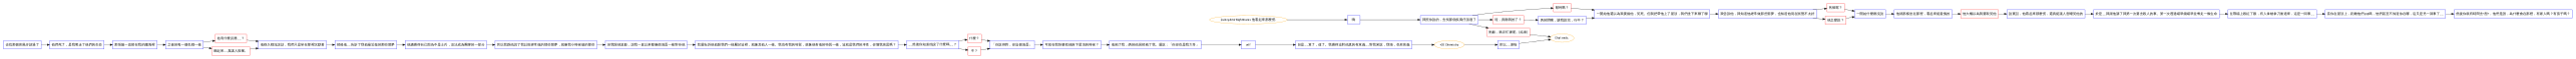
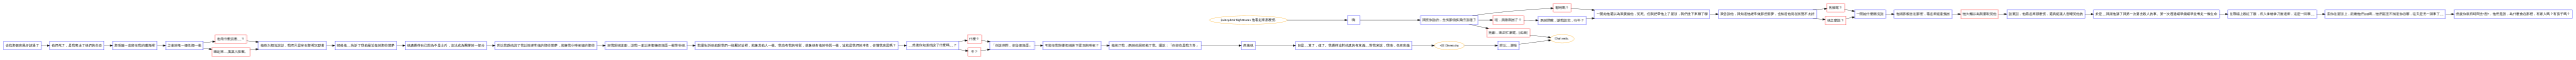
  digraph {
    fontname="Roboto Condensed"
    rankdir=LR
    node [color=blue fontname="Roboto Condensed" shape=box]
    edge [fontname="Roboto Condensed"]
    n1 [color=orange label="QuincyAmirNightmares 他看起來那麼慌." shape=""]
    n2 [label="嗨"]
    n3 [label="我照你說的，去找那個疾風仔談過了"]
    n4 [color=red label="順利嗎？"]
    n5 [color=red label="哇，真聽我的了？"]
    n6 [color=red label="抱歉，我正忙著呢。[結束]"]
    n7 [label="一開始他還以為我要揍他，笑死。但我把帶他上了屋頂，我們坐下來聊了聊"]
    n8 [label="媽的閉嘴，讓我說完，行不？"]
    "Chat ends." [color=orange shape=""]
    n10 [label="我告訴他，我知道他經常做那些噩夢，也知道他現在狀態不太好"]
    n11 [color=red label="然後呢？"]
    n12 [color=red label="他怎麼說？"]
    n13 [label="一開始什麼都沒說"]
    n14 [label="他就那樣坐在那裡，看起來挺羞愧的"]
    n15 [color=red label="他大概以為我要取笑他"]
    n16 [label="說實話，他看起來那麼慌，還真挺讓人想嘲笑他的"]
    n17 [label="於是……我跟他講了我第一次要去殺人的事。第一次透過瞄準鏡瞄準並奪走一條生命"]
    n18 [label="在戰場上殺紅了眼，有人拿槍拿刀衝過來，這是一回事……"]
    n19 [label="當你在屋頂上，距離他們300碼，他們甚至不知道你在哪，這又是另一回事了……"]
    n20 [label="然後你就有時間去*想*，他們是誰，為什麼會在那裡，有家人嗎？有孩子嗎？"]
    n21 [label="去找那個疾風仔談過了"]
    n22 [label="他們死了，是我奪走了他們的生命"]
    n23 [label="那張臉一直留在我的腦海裡"]
    n24 [label="之後的每一個也都一樣"]
    n25 [color=red label="他有什麼反應……？"]
    n26 [color=red label="聽起來……真讓人振奮。"]
    n27 [label="他很久都沒說話，我們只是坐在那裡沉默著"]
    n28 [label="然後他……告訴了我他最近做的那些噩夢"]
    n29 [label="他總覺得自己因為不是士兵，沒法成為團隊的一部分"]
    n30 [label="所以我跟他說了我以前經常做的那些噩夢，就像我小時候做的那些"]
    n31 [label="但我跟他道歉，說我一直以來都像個混蛋一樣對待他"]
    n32 [label="我還告訴他他跟我們一樣屬於這裡，就像其他人一樣。我也有我的特質，就像他有他的特質一樣，這就是我們的本性，你懂我意思嗎？"]
    n33 [label="……然後你知道他說了什麼嗎……？"]
    n34 [color=red label="什麼？"]
    n35 [color=red label="不？"]
    n36 [label="「你說得對，你這個混蛋」"]
    n37 [label="可就在我快要把他推下屋頂的時候？"]
    n38 [label="他抱了我，媽的他居然抱了我。還說：「但你也是我大哥」"]
-   n39 [label=wtf]
+   n39 [label="然後他"]
    n40 [label="但是……算了，值了。我覺得這對他真的有意義……對我來說，我猜，也有意義"]
    n41 [color=orange label="+20 Chemistry" shape=""]
    n42 [label="所以……謝啦"]
    n1 -> n2
    n2 -> n3
    n3 -> n4
    n3 -> n5
    n3 -> n6
    n4 -> n7
    n5 -> n8
    n6 -> "Chat ends."
    n7 -> n10
    n8 -> n7
    n10 -> n11
    n10 -> n12
    n11 -> n13
    n12 -> n13
    n13 -> n14
    n14 -> n15
    n15 -> n16
    n16 -> n17
    n17 -> n18
    n18 -> n19
    n19 -> n20
    n21 -> n22
    n22 -> n23
    n23 -> n24
    n24 -> n25
    n24 -> n26
    n25 -> n27
    n26 -> n27
    n27 -> n28
    n28 -> n29
    n29 -> n30
    n30 -> n31
    n31 -> n32
    n32 -> n33
    n33 -> n34
    n33 -> n35
    n34 -> n36
    n35 -> n36
    n36 -> n37
    n37 -> n38
    n38 -> n39
    n39 -> n40
    n40 -> n41
    n41 -> n42
    n42 -> "Chat ends."
  }
